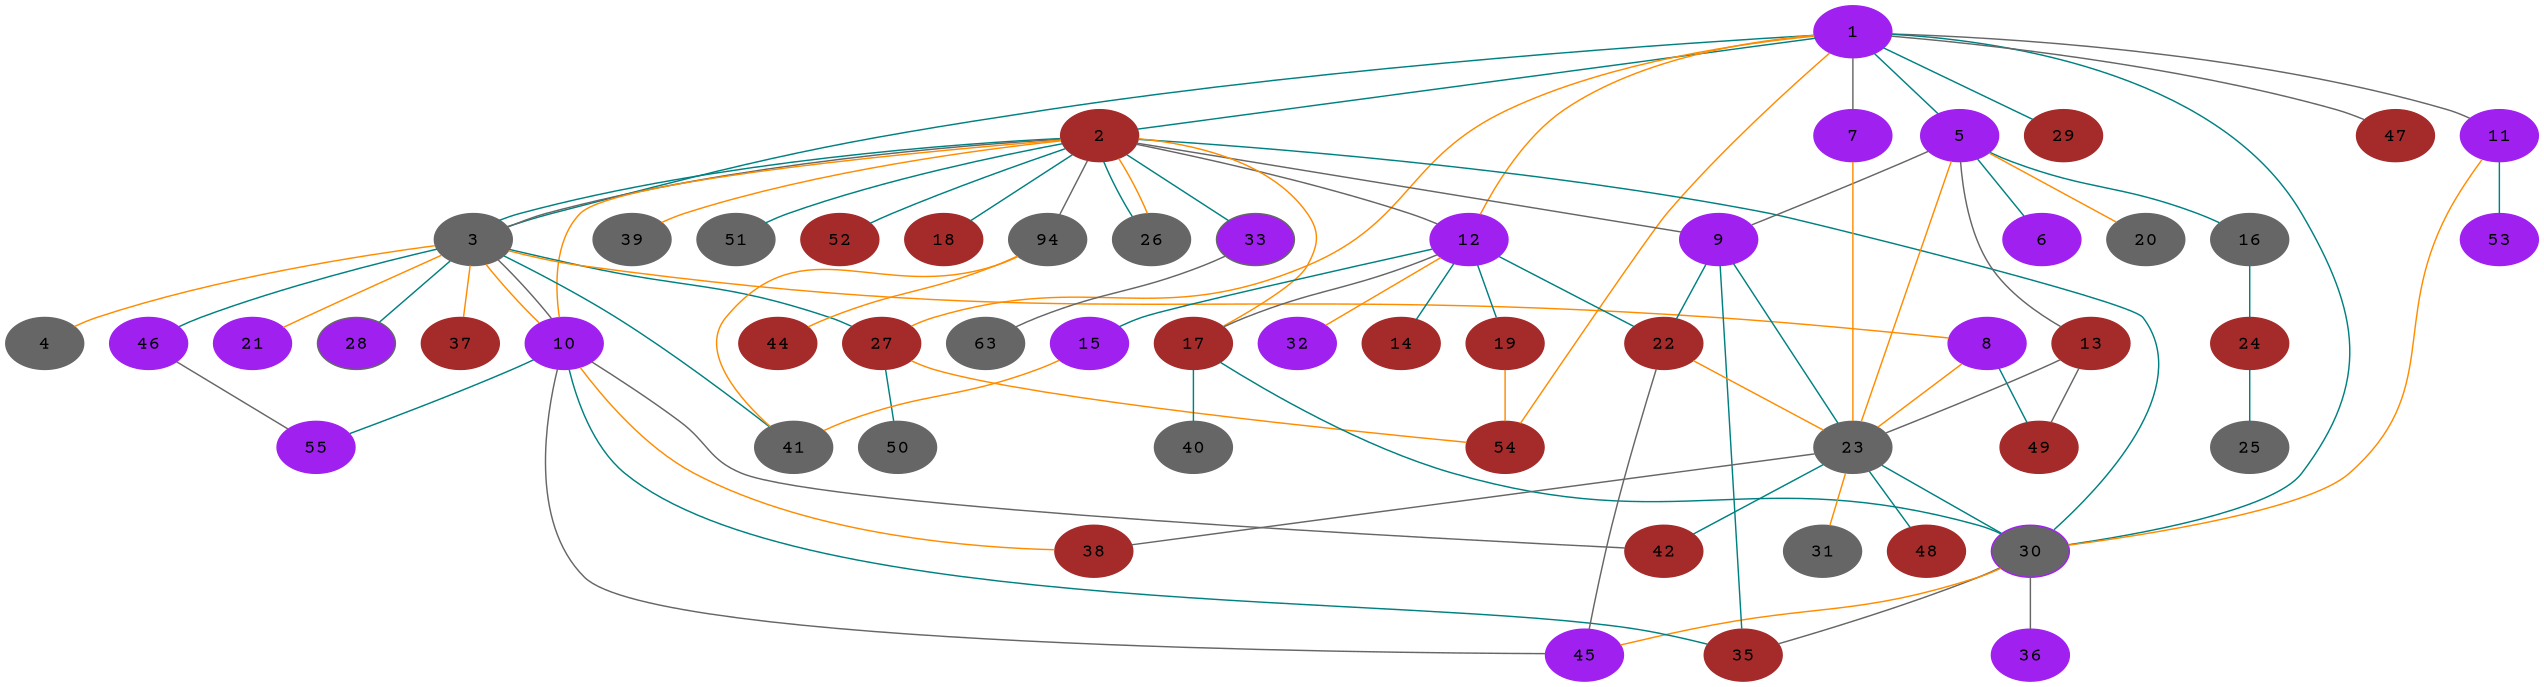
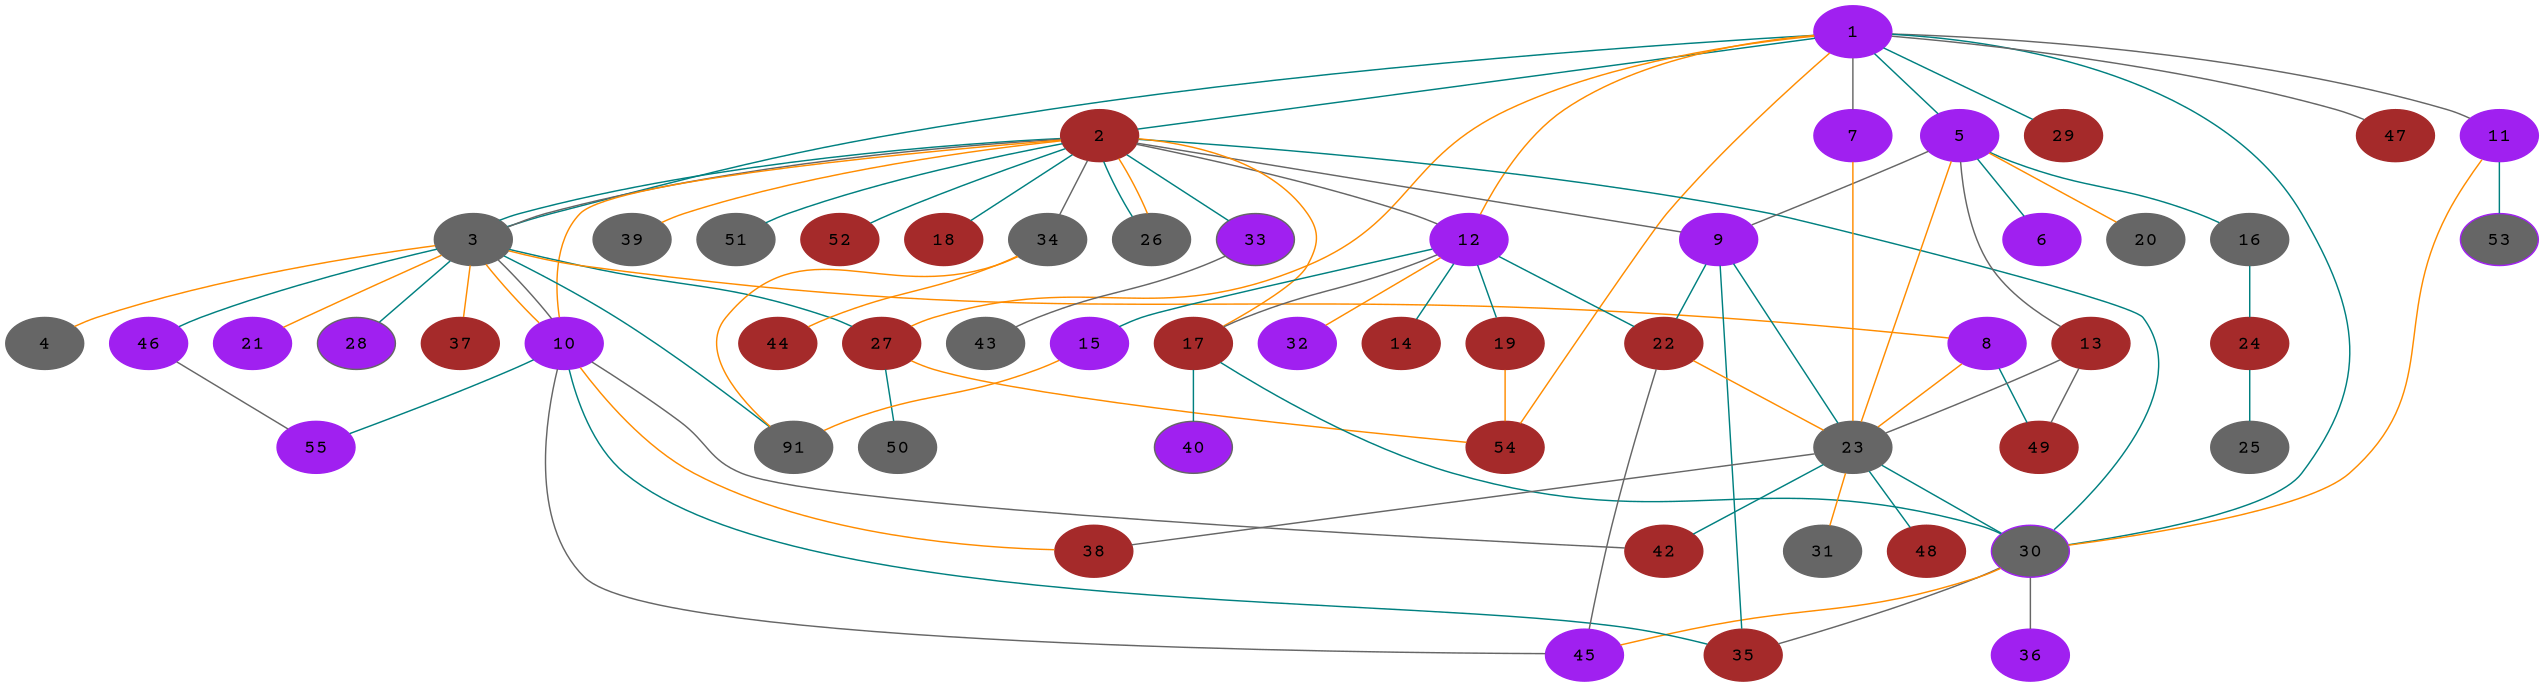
  graph {
    fontname="Courier Prime"
    node [color=brown fontname="Courier Prime" style=filled]
    edge [color=teal fontname="Courier Prime"]
    1 [color=purple]
    2
    3 [color=gray40]
    5 [color=purple]
    7 [color=purple]
    11 [color=purple]
    12 [color=purple]
    27
    29
    30 [color=purple fillcolor=gray40]
    47
    54
    9 [color=purple]
    10 [color=purple]
    17
    18
    26 [color=gray40]
    33 [color=gray40 fillcolor=purple]
-   34 [color=gray40 label=94]
+   34 [color=gray40]
    39 [color=gray40]
    51 [color=gray40]
    52
    4 [color=gray40]
    8 [color=purple]
    21 [color=purple]
    28 [color=gray40 fillcolor=purple]
    37
-   41 [color=gray40]
+   41 [color=gray40 label=91]
    46 [color=purple]
    6 [color=purple]
    13
    16 [color=gray40]
    20 [color=gray40]
    23 [color=gray40]
-   53 [color=purple]
+   53 [color=purple fillcolor=gray40]
    22
    14
    15 [color=purple]
    19
    32 [color=purple]
    50 [color=gray40]
    35
    45 [color=purple]
    36 [color=purple]
    38
    42
    55 [color=purple]
-   40 [color=gray40]
-   43 [color=gray40 label=63]
+   40 [color=gray40 fillcolor=purple]
+   43 [color=gray40]
    44
    49
    24
    31 [color=gray40]
    48
    25 [color=gray40]
    1 -- 2
    1 -- 3
    1 -- 5
    1 -- 7 [color=gray40]
    1 -- 11 [color=gray40]
    1 -- 12 [color=darkorange]
    1 -- 27 [color=darkorange]
    1 -- 29
    1 -- 30
    1 -- 47 [color=gray40]
    1 -- 54 [color=darkorange]
    2 -- 3
    2 -- 3 [color=gray40]
    2 -- 12 [color=gray40]
    2 -- 30
    2 -- 9 [color=gray40]
    2 -- 10 [color=darkorange]
    2 -- 17 [color=darkorange]
    2 -- 18
    2 -- 26
    2 -- 26 [color=darkorange]
    2 -- 33
    2 -- 34 [color=gray40]
    2 -- 39 [color=darkorange]
    2 -- 51
    2 -- 52
    3 -- 27
    3 -- 10 [color=darkorange]
    3 -- 10 [color=gray40]
    3 -- 4 [color=darkorange]
    3 -- 8 [color=darkorange]
    3 -- 21 [color=darkorange]
    3 -- 28
    3 -- 37 [color=darkorange]
    3 -- 41
    3 -- 46
    5 -- 9 [color=gray40]
    5 -- 6
    5 -- 13 [color=gray40]
    5 -- 16
    5 -- 20 [color=darkorange]
    5 -- 23 [color=darkorange]
    7 -- 23 [color=darkorange]
    11 -- 30 [color=darkorange]
    11 -- 53
    12 -- 17 [color=gray40]
    12 -- 22
    12 -- 14
    12 -- 15
    12 -- 19
    12 -- 32 [color=darkorange]
    27 -- 54 [color=darkorange]
    27 -- 50
    30 -- 35 [color=gray40]
    30 -- 45 [color=darkorange]
    30 -- 36 [color=gray40]
    9 -- 23
    9 -- 22
    9 -- 35
    10 -- 35
    10 -- 45 [color=gray40]
    10 -- 38 [color=darkorange]
    10 -- 42 [color=gray40]
    10 -- 55
    17 -- 30
    17 -- 40
    33 -- 43 [color=gray40]
    34 -- 41 [color=darkorange]
    34 -- 44 [color=darkorange]
    8 -- 23 [color=darkorange]
    8 -- 49
    46 -- 55 [color=gray40]
    13 -- 23 [color=gray40]
    13 -- 49 [color=gray40]
    16 -- 24
    23 -- 30
    23 -- 38 [color=gray40]
    23 -- 42
    23 -- 31 [color=darkorange]
    23 -- 48
    22 -- 23 [color=darkorange]
    22 -- 45 [color=gray40]
    15 -- 41 [color=darkorange]
    19 -- 54 [color=darkorange]
    24 -- 25
  }
